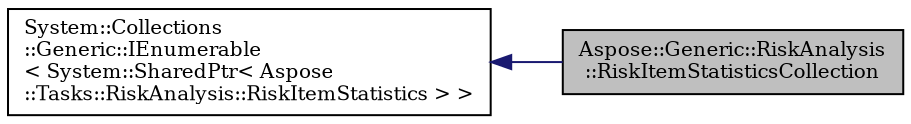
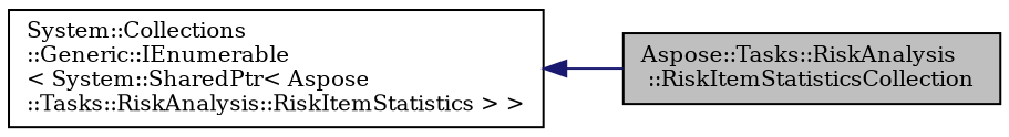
  digraph {
    rankdir=LR
    fontname="DejaVu Serif"
    node [color=black fontname="DejaVu Serif" fontsize=10 shape=record style=filled]
-   n1 [fillcolor=grey75 fontcolor=black height=0.2 label="Aspose::Generic::RiskAnalysis\l::RiskItemStatisticsCollection" width=0.4]
+   n1 [fillcolor=grey75 fontcolor=black height=0.2 label="Aspose::Tasks::RiskAnalysis\l::RiskItemStatisticsCollection" width=0.4]
    n2 [fillcolor=white height=0.2 label="System::Collections\l::Generic::IEnumerable\l\< System::SharedPtr\< Aspose\l::Tasks::RiskAnalysis::RiskItemStatistics \> \>" width=0.4]
    n2 -> n1 [color=midnightblue dir=back fontname="DejaVu Serif" fontsize=10 labelfontname=Helvetica labelfontsize=10 style=solid]
  }
